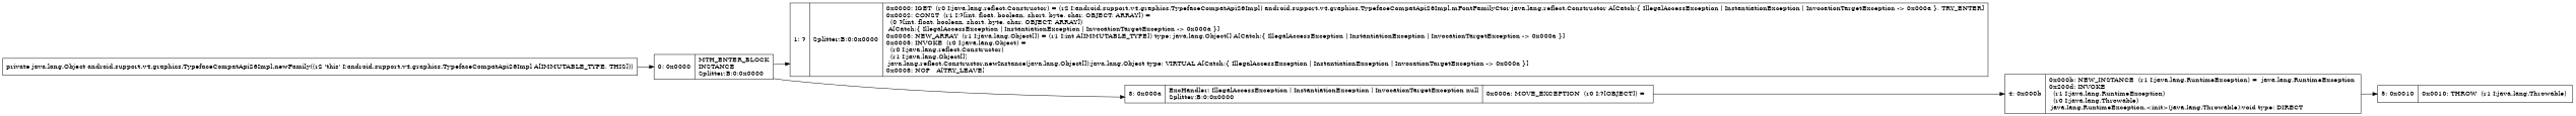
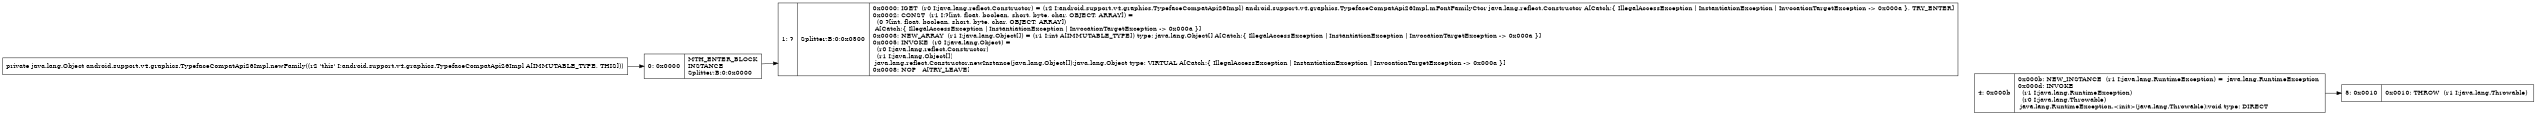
  digraph {
    rankdir=LR
    node [shape=record]
    n1 [label="{0\:\ 0x0000|MTH_ENTER_BLOCK\lINSTANCE\lSplitter:B:0:0x0000\l}"]
-   n2 [label="{1\:\ ?|Splitter:B:0:0x0000\l|0x0000: IGET  (r0 I:java.lang.reflect.Constructor) = (r2 I:android.support.v4.graphics.TypefaceCompatApi26Impl) android.support.v4.graphics.TypefaceCompatApi26Impl.mFontFamilyCtor java.lang.reflect.Constructor A[Catch:\{ IllegalAccessException \| InstantiationException \| InvocationTargetException \-\> 0x000a \}, TRY_ENTER]\l0x0002: CONST  (r1 I:?[int, float, boolean, short, byte, char, OBJECT, ARRAY]) = \l  (0 ?[int, float, boolean, short, byte, char, OBJECT, ARRAY])\l A[Catch:\{ IllegalAccessException \| InstantiationException \| InvocationTargetException \-\> 0x000a \}]\l0x0003: NEW_ARRAY  (r1 I:java.lang.Object[]) = (r1 I:int A[IMMUTABLE_TYPE]) type: java.lang.Object[] A[Catch:\{ IllegalAccessException \| InstantiationException \| InvocationTargetException \-\> 0x000a \}]\l0x0005: INVOKE  (r0 I:java.lang.Object) = \l  (r0 I:java.lang.reflect.Constructor)\l  (r1 I:java.lang.Object[])\l java.lang.reflect.Constructor.newInstance(java.lang.Object[]):java.lang.Object type: VIRTUAL A[Catch:\{ IllegalAccessException \| InstantiationException \| InvocationTargetException \-\> 0x000a \}]\l0x0008: NOP   A[TRY_LEAVE]\l}"]
-   n3 [label="{3\:\ 0x000a|ExcHandler: IllegalAccessException \| InstantiationException \| InvocationTargetException null\lSplitter:B:0:0x0000\l|0x000a: MOVE_EXCEPTION  (r0 I:?[OBJECT]) =  \l}"]
-   n4 [label="{4\:\ 0x000b|0x000b: NEW_INSTANCE  (r1 I:java.lang.RuntimeException) =  java.lang.RuntimeException \l0x200d: INVOKE  \l  (r1 I:java.lang.RuntimeException)\l  (r0 I:java.lang.Throwable)\l java.lang.RuntimeException.\<init\>(java.lang.Throwable):void type: DIRECT \l}"]
+   n2 [label="{1\:\ ?|Splitter:B:0:0x0500\l|0x0000: IGET  (r0 I:java.lang.reflect.Constructor) = (r2 I:android.support.v4.graphics.TypefaceCompatApi26Impl) android.support.v4.graphics.TypefaceCompatApi26Impl.mFontFamilyCtor java.lang.reflect.Constructor A[Catch:\{ IllegalAccessException \| InstantiationException \| InvocationTargetException \-\> 0x000a \}, TRY_ENTER]\l0x0002: CONST  (r1 I:?[int, float, boolean, short, byte, char, OBJECT, ARRAY]) = \l  (0 ?[int, float, boolean, short, byte, char, OBJECT, ARRAY])\l A[Catch:\{ IllegalAccessException \| InstantiationException \| InvocationTargetException \-\> 0x000a \}]\l0x0003: NEW_ARRAY  (r1 I:java.lang.Object[]) = (r1 I:int A[IMMUTABLE_TYPE]) type: java.lang.Object[] A[Catch:\{ IllegalAccessException \| InstantiationException \| InvocationTargetException \-\> 0x000a \}]\l0x0005: INVOKE  (r0 I:java.lang.Object) = \l  (r0 I:java.lang.reflect.Constructor)\l  (r1 I:java.lang.Object[])\l java.lang.reflect.Constructor.newInstance(java.lang.Object[]):java.lang.Object type: VIRTUAL A[Catch:\{ IllegalAccessException \| InstantiationException \| InvocationTargetException \-\> 0x000a \}]\l0x0008: NOP   A[TRY_LEAVE]\l}"]
+   n4 [label="{4\:\ 0x000b|0x000b: NEW_INSTANCE  (r1 I:java.lang.RuntimeException) =  java.lang.RuntimeException \l0x000d: INVOKE  \l  (r1 I:java.lang.RuntimeException)\l  (r0 I:java.lang.Throwable)\l java.lang.RuntimeException.\<init\>(java.lang.Throwable):void type: DIRECT \l}"]
    n5 [label="{5\:\ 0x0010|0x0010: THROW  (r1 I:java.lang.Throwable) \l}"]
    n6 [label="{private java.lang.Object android.support.v4.graphics.TypefaceCompatApi26Impl.newFamily((r2 'this' I:android.support.v4.graphics.TypefaceCompatApi26Impl A[IMMUTABLE_TYPE, THIS])) }"]
    n1 -> n2
-   n1 -> n3
-   n3 -> n4
    n4 -> n5
    n6 -> n1
  }
